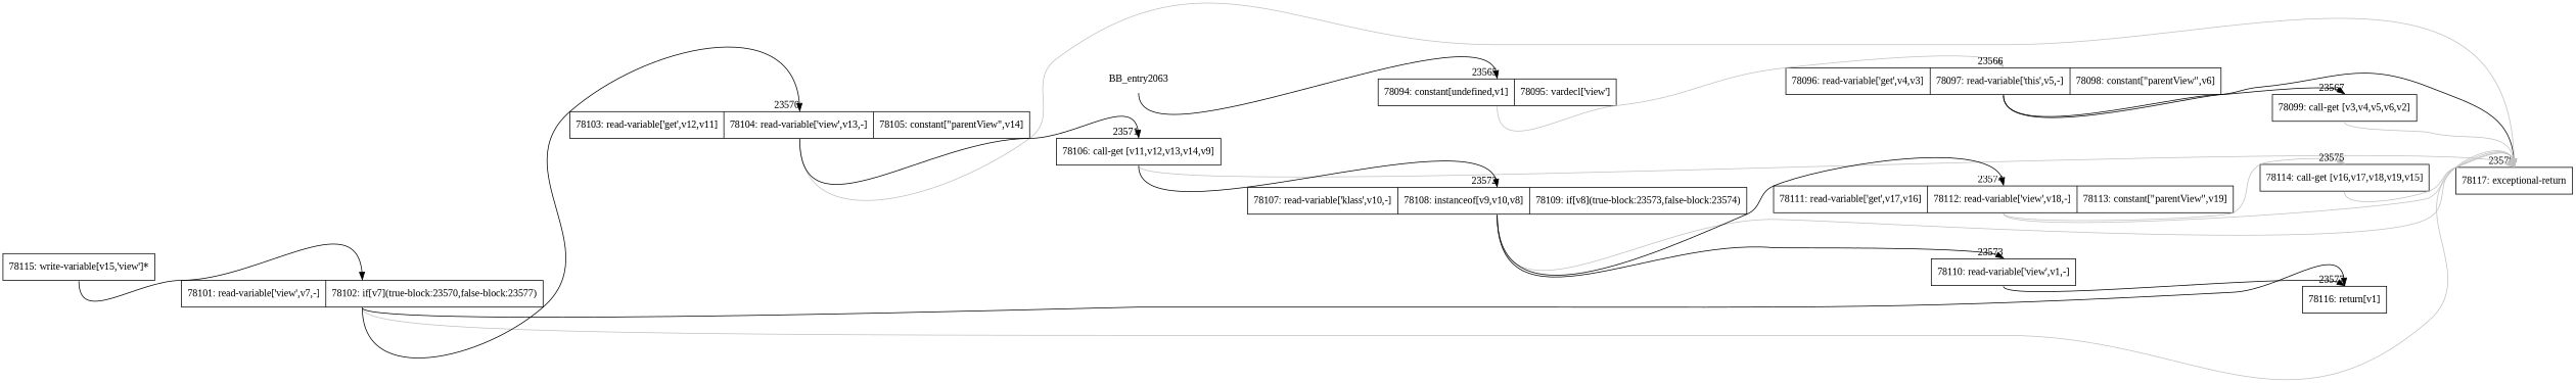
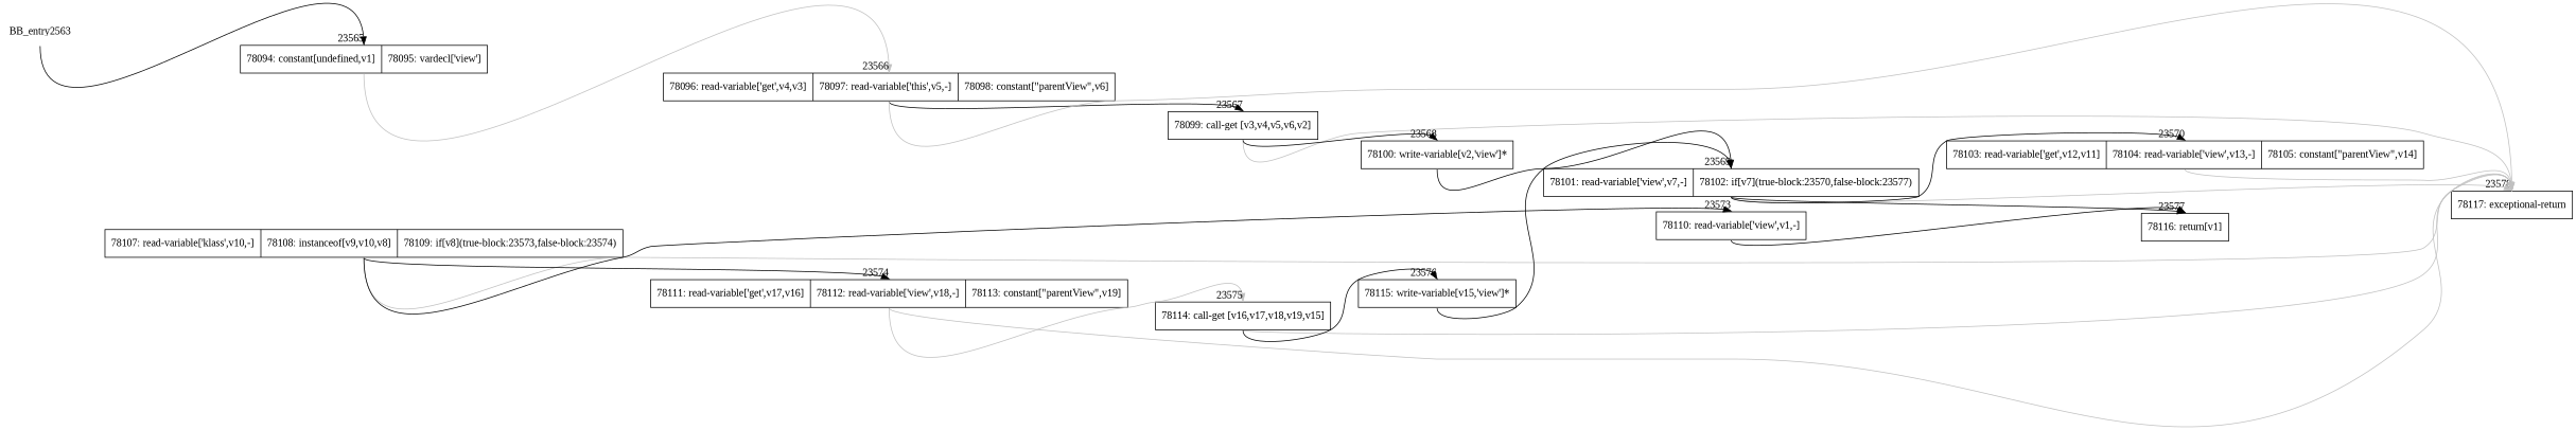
  digraph {
    fontname="Liberation Serif"
    rankdir=LR
    node [fontname="Liberation Serif" shape=record]
    edge [fontname="Liberation Serif" headport=n tailport=s]
-   BB_entry2063 [shape=none]
+   BB_entry2063 [shape=none label=BB_entry2563]
    n2 [label="{78094: constant[undefined,v1]|78095: vardecl['view']}"]
    n3 [label="{78096: read-variable['get',v4,v3]|78097: read-variable['this',v5,-]|78098: constant[\"parentView\",v6]}"]
    n4 [label="{78099: call-get [v3,v4,v5,v6,v2]}"]
    n5 [label="{78117: exceptional-return}"]
+   n6 [label="{78100: write-variable[v2,'view']*}"]
    n7 [label="{78101: read-variable['view',v7,-]|78102: if[v7](true-block:23570,false-block:23577)}"]
    n8 [label="{78103: read-variable['get',v12,v11]|78104: read-variable['view',v13,-]|78105: constant[\"parentView\",v14]}"]
    n9 [label="{78116: return[v1]}"]
-   n10 [label="{78106: call-get [v11,v12,v13,v14,v9]}"]
    n11 [label="{78107: read-variable['klass',v10,-]|78108: instanceof[v9,v10,v8]|78109: if[v8](true-block:23573,false-block:23574)}"]
    n12 [label="{78110: read-variable['view',v1,-]}"]
    n13 [label="{78111: read-variable['get',v17,v16]|78112: read-variable['view',v18,-]|78113: constant[\"parentView\",v19]}"]
    n14 [label="{78114: call-get [v16,v17,v18,v19,v15]}"]
    n15 [label="{78115: write-variable[v15,'view']*}"]
    BB_entry2063 -> n2 [headlabel="    23565"]
    n2 -> n3 [color=gray headlabel="      23566"]
    n3 -> n4 [headlabel="      23567"]
-   n3 -> n5 [color=black headlabel="      23578"]
+   n3 -> n5 [color=gray headlabel="      23578"]
    n4 -> n5 [color=gray]
+   n4 -> n6 [headlabel="      23568"]
+   n6 -> n7 [headlabel="      23569"]
    n7 -> n5 [color=gray]
    n7 -> n8 [headlabel="      23570"]
    n7 -> n9 [headlabel="      23577"]
    n8 -> n5 [color=gray]
-   n8 -> n10 [headlabel="      23571"]
-   n10 -> n5 [color=gray]
-   n10 -> n11 [headlabel="      23572"]
    n11 -> n5 [color=gray]
    n11 -> n12 [headlabel="      23573"]
    n11 -> n13 [headlabel="      23574"]
    n12 -> n9
    n13 -> n5 [color=gray]
    n13 -> n14 [color=gray headlabel="      23575"]
    n14 -> n5 [color=gray]
+   n14 -> n15 [headlabel="      23576"]
    n15 -> n7
  }
